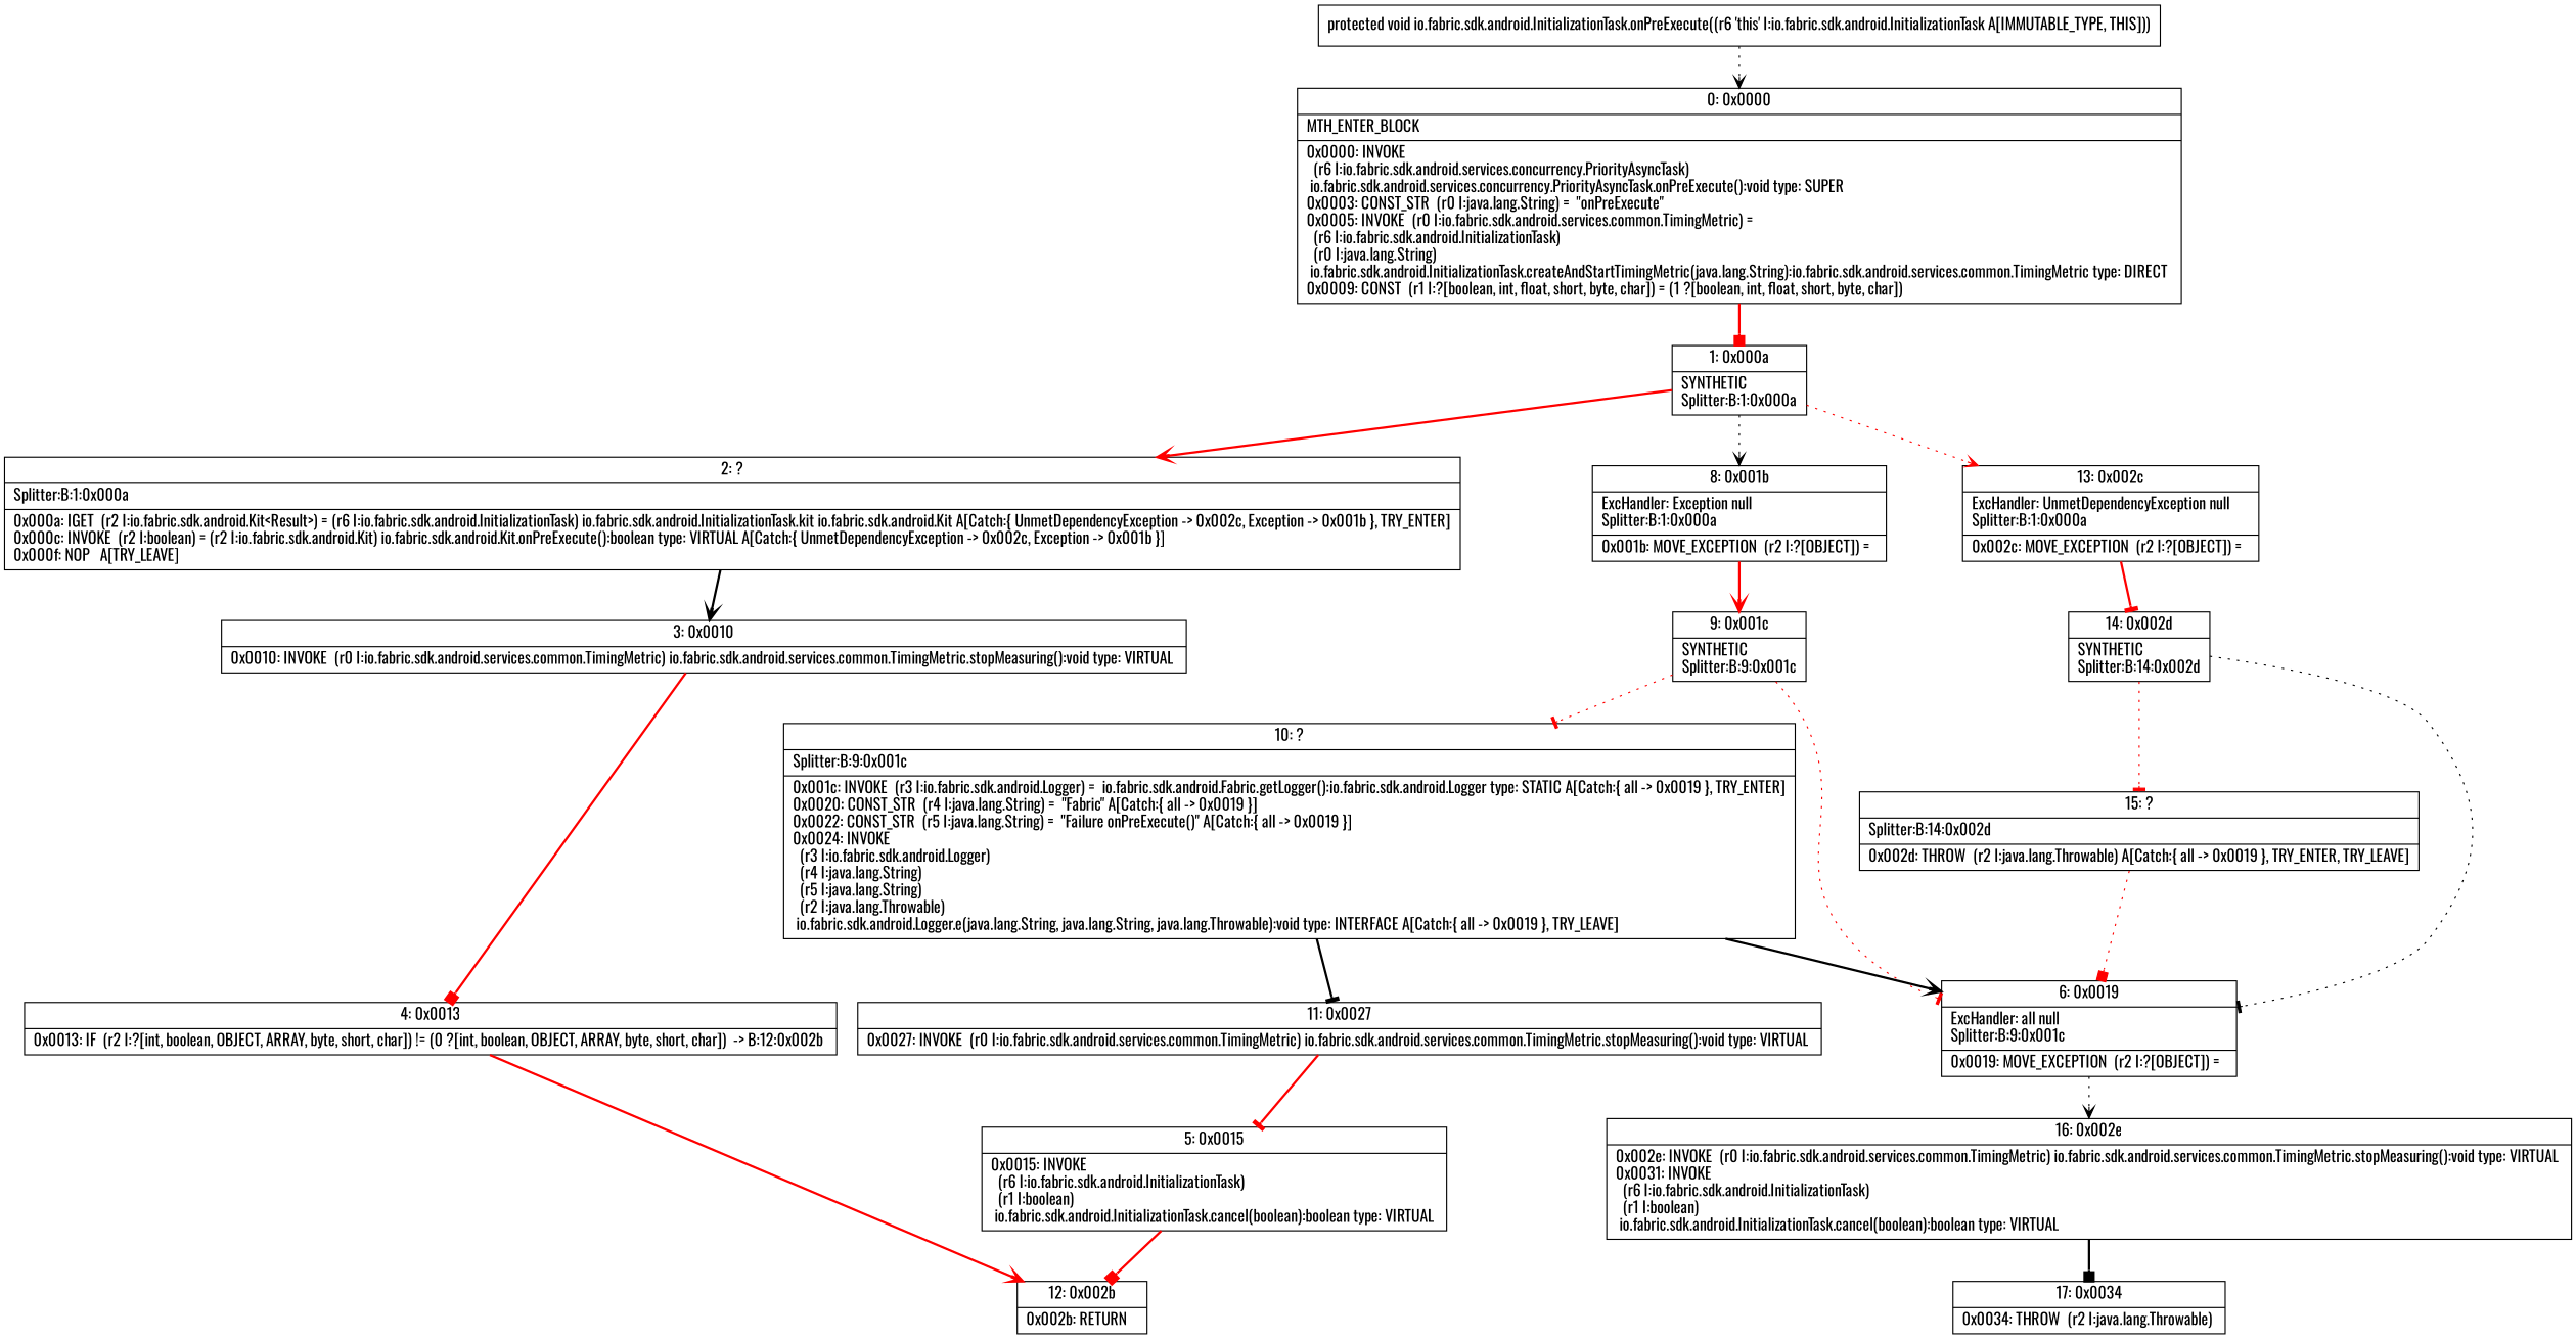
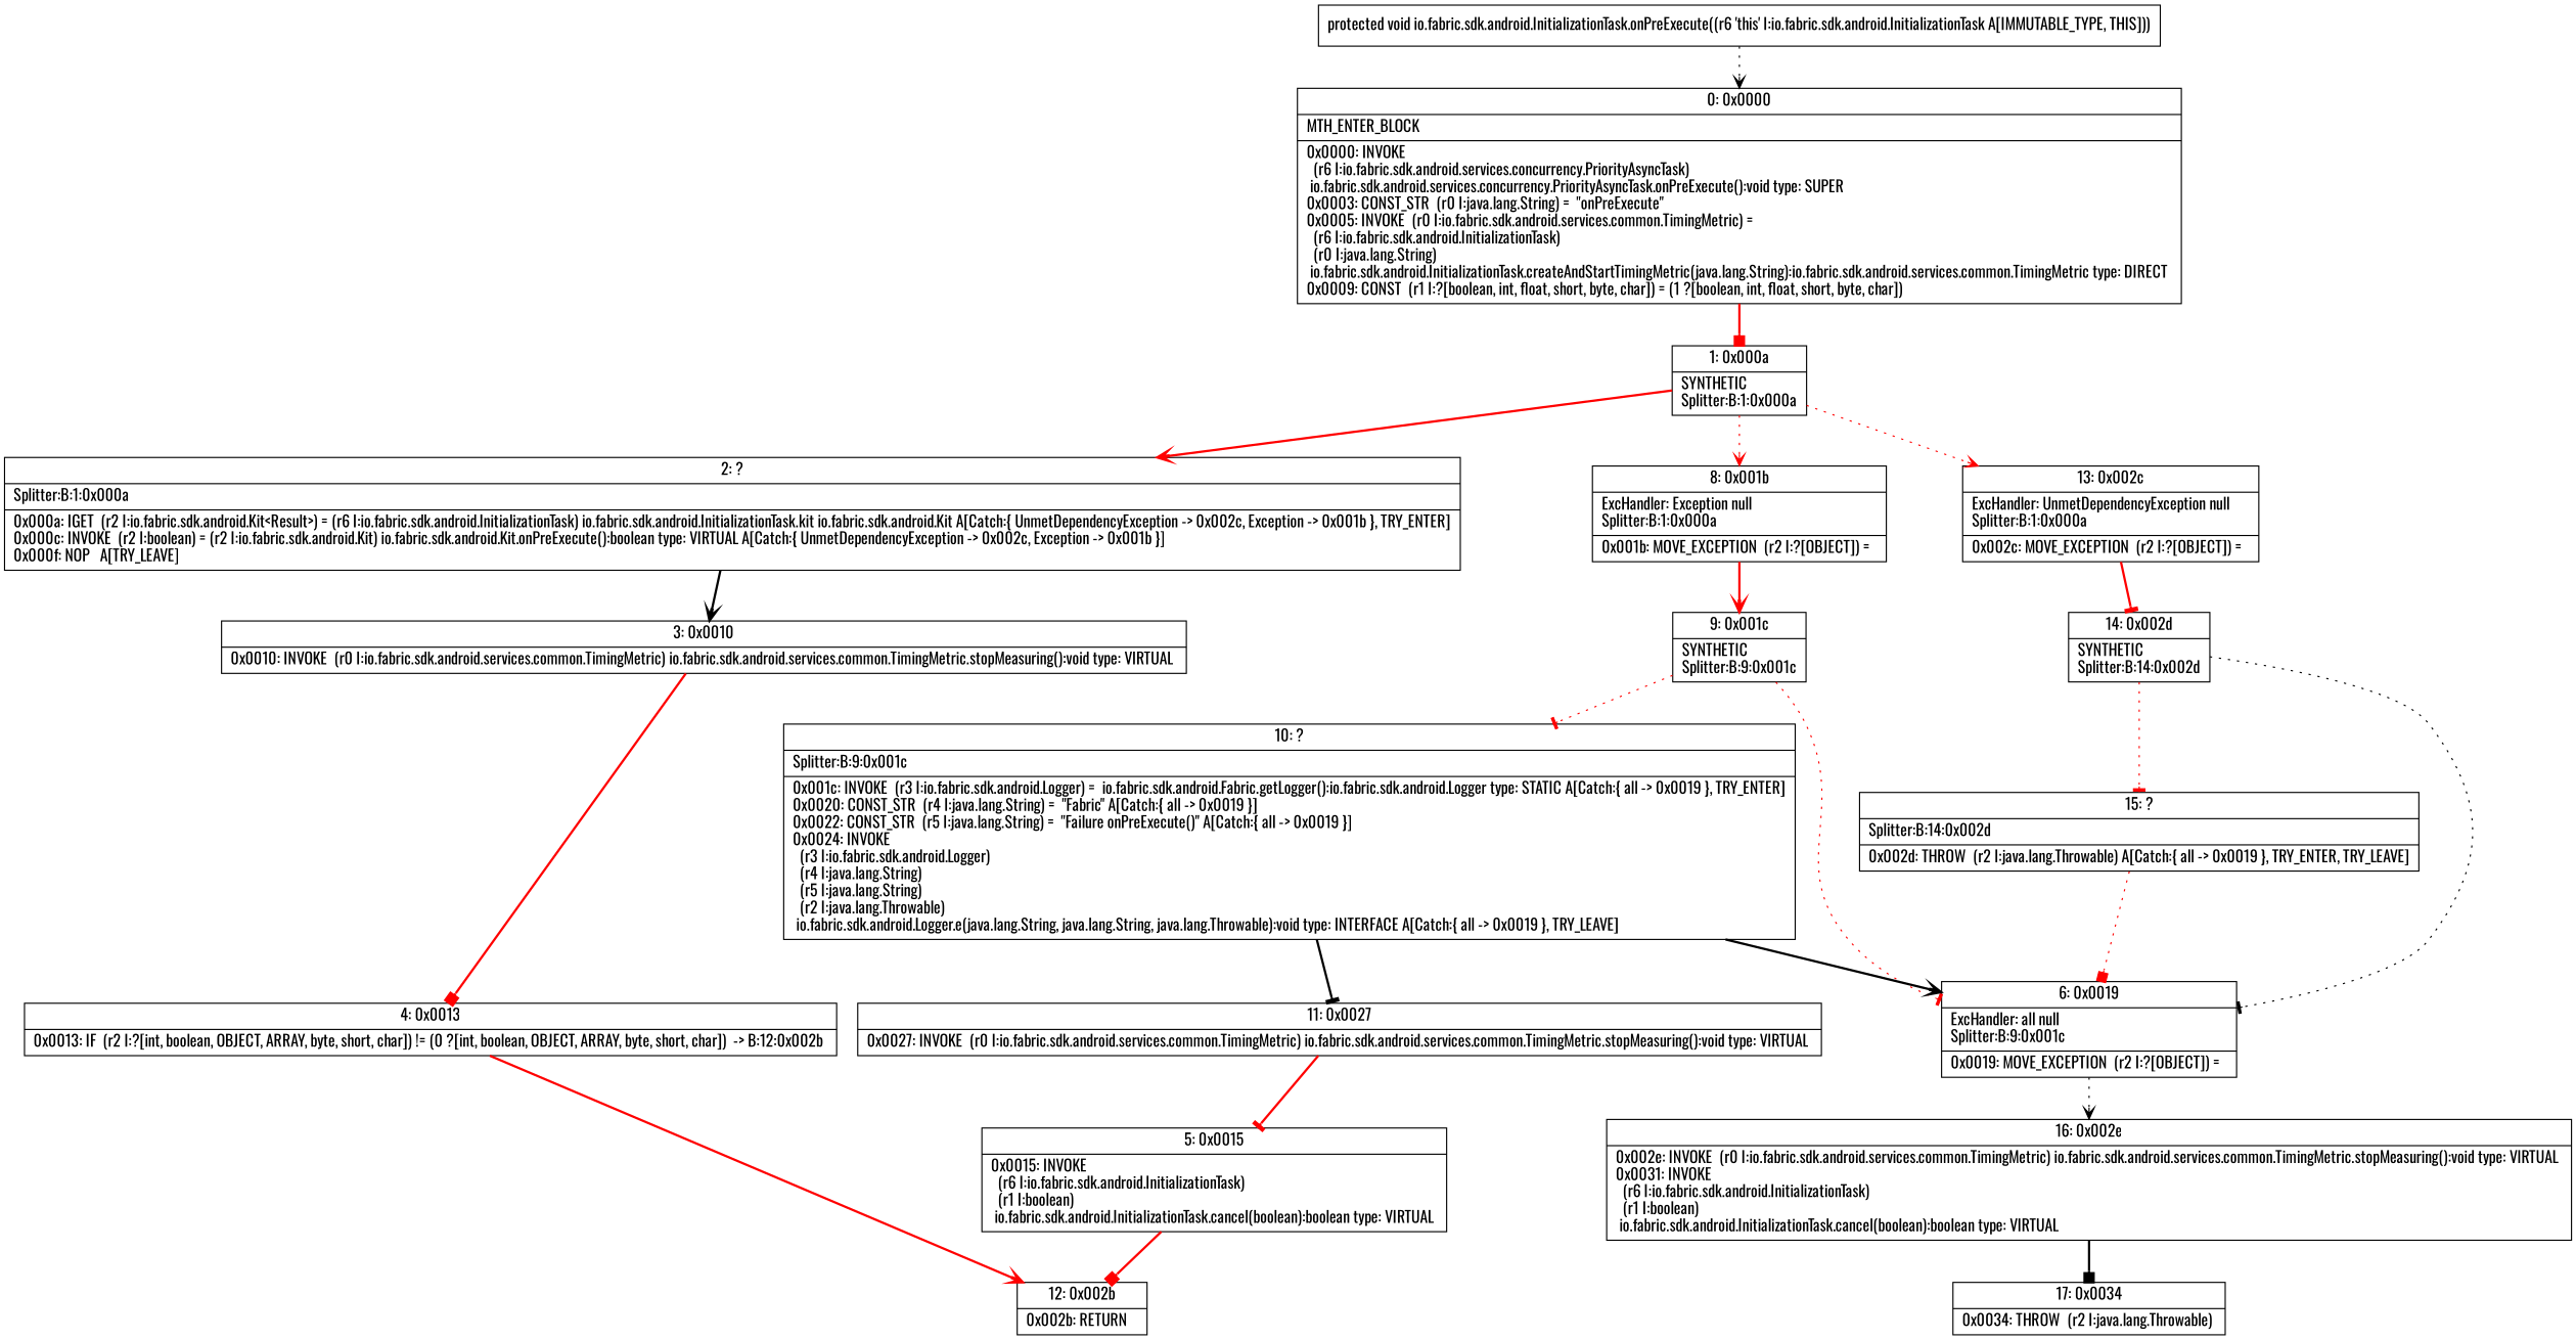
  digraph {
    fontname=Oswald
    node [fontname=Oswald shape=record]
    edge [arrowhead=vee color=red fontname=Oswald style=bold]
    n1 [label="{0\:\ 0x0000|MTH_ENTER_BLOCK\l|0x0000: INVOKE  \l  (r6 I:io.fabric.sdk.android.services.concurrency.PriorityAsyncTask)\l io.fabric.sdk.android.services.concurrency.PriorityAsyncTask.onPreExecute():void type: SUPER \l0x0003: CONST_STR  (r0 I:java.lang.String) =  \"onPreExecute\" \l0x0005: INVOKE  (r0 I:io.fabric.sdk.android.services.common.TimingMetric) = \l  (r6 I:io.fabric.sdk.android.InitializationTask)\l  (r0 I:java.lang.String)\l io.fabric.sdk.android.InitializationTask.createAndStartTimingMetric(java.lang.String):io.fabric.sdk.android.services.common.TimingMetric type: DIRECT \l0x0009: CONST  (r1 I:?[boolean, int, float, short, byte, char]) = (1 ?[boolean, int, float, short, byte, char]) \l}"]
    n2 [label="{1\:\ 0x000a|SYNTHETIC\lSplitter:B:1:0x000a\l}"]
    n3 [label="{2\:\ ?|Splitter:B:1:0x000a\l|0x000a: IGET  (r2 I:io.fabric.sdk.android.Kit\<Result\>) = (r6 I:io.fabric.sdk.android.InitializationTask) io.fabric.sdk.android.InitializationTask.kit io.fabric.sdk.android.Kit A[Catch:\{ UnmetDependencyException \-\> 0x002c, Exception \-\> 0x001b \}, TRY_ENTER]\l0x000c: INVOKE  (r2 I:boolean) = (r2 I:io.fabric.sdk.android.Kit) io.fabric.sdk.android.Kit.onPreExecute():boolean type: VIRTUAL A[Catch:\{ UnmetDependencyException \-\> 0x002c, Exception \-\> 0x001b \}]\l0x000f: NOP   A[TRY_LEAVE]\l}"]
    n4 [label="{8\:\ 0x001b|ExcHandler: Exception null\lSplitter:B:1:0x000a\l|0x001b: MOVE_EXCEPTION  (r2 I:?[OBJECT]) =  \l}"]
    n5 [label="{13\:\ 0x002c|ExcHandler: UnmetDependencyException null\lSplitter:B:1:0x000a\l|0x002c: MOVE_EXCEPTION  (r2 I:?[OBJECT]) =  \l}"]
    n6 [label="{3\:\ 0x0010|0x0010: INVOKE  (r0 I:io.fabric.sdk.android.services.common.TimingMetric) io.fabric.sdk.android.services.common.TimingMetric.stopMeasuring():void type: VIRTUAL \l}"]
    n7 [label="{9\:\ 0x001c|SYNTHETIC\lSplitter:B:9:0x001c\l}"]
    n8 [label="{14\:\ 0x002d|SYNTHETIC\lSplitter:B:14:0x002d\l}"]
    n9 [label="{4\:\ 0x0013|0x0013: IF  (r2 I:?[int, boolean, OBJECT, ARRAY, byte, short, char]) != (0 ?[int, boolean, OBJECT, ARRAY, byte, short, char])  \-\> B:12:0x002b \l}"]
    n10 [label="{12\:\ 0x002b|0x002b: RETURN   \l}"]
    n11 [label="{5\:\ 0x0015|0x0015: INVOKE  \l  (r6 I:io.fabric.sdk.android.InitializationTask)\l  (r1 I:boolean)\l io.fabric.sdk.android.InitializationTask.cancel(boolean):boolean type: VIRTUAL \l}"]
    n12 [label="{6\:\ 0x0019|ExcHandler: all null\lSplitter:B:9:0x001c\l|0x0019: MOVE_EXCEPTION  (r2 I:?[OBJECT]) =  \l}"]
    n13 [label="{16\:\ 0x002e|0x002e: INVOKE  (r0 I:io.fabric.sdk.android.services.common.TimingMetric) io.fabric.sdk.android.services.common.TimingMetric.stopMeasuring():void type: VIRTUAL \l0x0031: INVOKE  \l  (r6 I:io.fabric.sdk.android.InitializationTask)\l  (r1 I:boolean)\l io.fabric.sdk.android.InitializationTask.cancel(boolean):boolean type: VIRTUAL \l}"]
    n14 [label="{17\:\ 0x0034|0x0034: THROW  (r2 I:java.lang.Throwable) \l}"]
    n15 [label="{10\:\ ?|Splitter:B:9:0x001c\l|0x001c: INVOKE  (r3 I:io.fabric.sdk.android.Logger) =  io.fabric.sdk.android.Fabric.getLogger():io.fabric.sdk.android.Logger type: STATIC A[Catch:\{ all \-\> 0x0019 \}, TRY_ENTER]\l0x0020: CONST_STR  (r4 I:java.lang.String) =  \"Fabric\" A[Catch:\{ all \-\> 0x0019 \}]\l0x0022: CONST_STR  (r5 I:java.lang.String) =  \"Failure onPreExecute()\" A[Catch:\{ all \-\> 0x0019 \}]\l0x0024: INVOKE  \l  (r3 I:io.fabric.sdk.android.Logger)\l  (r4 I:java.lang.String)\l  (r5 I:java.lang.String)\l  (r2 I:java.lang.Throwable)\l io.fabric.sdk.android.Logger.e(java.lang.String, java.lang.String, java.lang.Throwable):void type: INTERFACE A[Catch:\{ all \-\> 0x0019 \}, TRY_LEAVE]\l}"]
    n16 [label="{11\:\ 0x0027|0x0027: INVOKE  (r0 I:io.fabric.sdk.android.services.common.TimingMetric) io.fabric.sdk.android.services.common.TimingMetric.stopMeasuring():void type: VIRTUAL \l}"]
    n17 [label="{15\:\ ?|Splitter:B:14:0x002d\l|0x002d: THROW  (r2 I:java.lang.Throwable) A[Catch:\{ all \-\> 0x0019 \}, TRY_ENTER, TRY_LEAVE]\l}"]
    n18 [label="{protected void io.fabric.sdk.android.InitializationTask.onPreExecute((r6 'this' I:io.fabric.sdk.android.InitializationTask A[IMMUTABLE_TYPE, THIS])) }"]
    n1 -> n2 [arrowhead=box]
    n2 -> n3
-   n2 -> n4 [color=black style=dotted]
+   n2 -> n4 [style=dotted]
    n2 -> n5 [style=dotted]
    n3 -> n6 [color=black]
    n4 -> n7
    n5 -> n8 [arrowhead=tee]
    n6 -> n9 [arrowhead=box]
    n7 -> n12 [arrowhead=tee style=dotted]
    n7 -> n15 [arrowhead=tee style=dotted]
    n8 -> n12 [arrowhead=tee color=black style=dotted]
    n8 -> n17 [arrowhead=tee style=dotted]
    n9 -> n10
    n11 -> n10 [arrowhead=box]
    n12 -> n13 [color=black style=dotted]
    n13 -> n14 [arrowhead=box color=black]
    n15 -> n12 [color=black]
    n15 -> n16 [arrowhead=tee color=black]
    n16 -> n11 [arrowhead=tee]
    n17 -> n12 [arrowhead=box style=dotted]
    n18 -> n1 [color=black style=dotted]
  }
